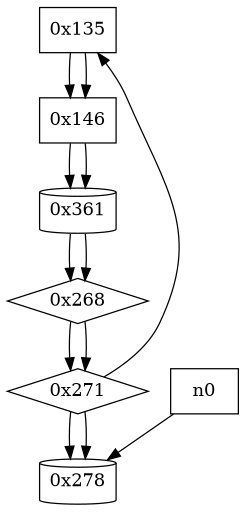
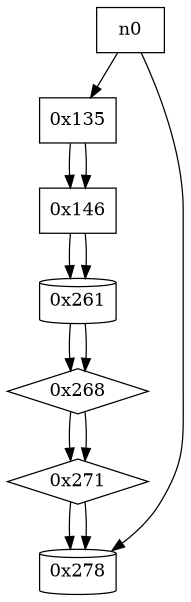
  digraph {
    node [shape=box]
    n1 [label="0x135"]
    n2 [label="0x146"]
-   n3 [label="0x361" shape=cylinder]
+   n3 [label="0x261" shape=cylinder]
    n4 [label="0x268" shape=diamond]
    n5 [label="0x271" shape=diamond]
    n6 [label="0x278" shape=cylinder]
    n0
    n1 -> n2
    n1 -> n2
    n2 -> n3
    n2 -> n3
    n3 -> n4
    n3 -> n4
    n4 -> n5
    n4 -> n5
    n5 -> n6
    n5 -> n6
-   n5 -> n1
+   n0 -> n1
    n0 -> n6
  }
